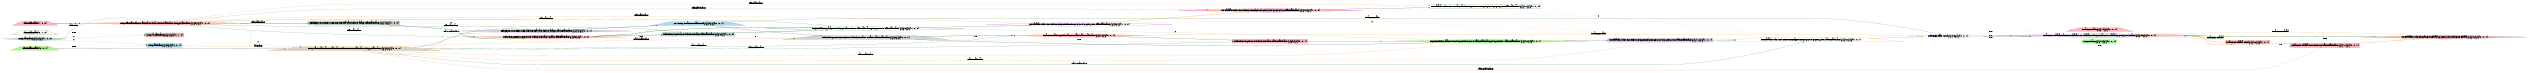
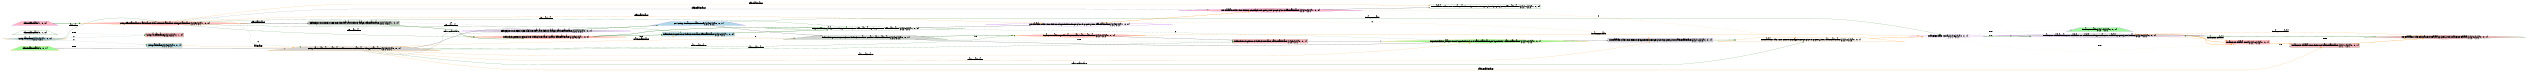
  digraph {
    rankdir=LR
    node [color=darkorange fillcolor=lightpink shape=diamond style=filled]
    edge [arrowhead=diamond color=darkgreen style=bold]
    n1 [fillcolor=palegreen label="_segmentDeletionManager.removeSegmentsFromStore(realtimeTableName,getSegmentsFor(realtimeTableName))@@@10@@@['0', '0', '1']"]
    n2 [color=purple fillcolor=lightgrey label="ZKMetadataProvider.removeResourceSegmentsFromPropertyStore(_propertyStore,realtimeTableName)@@@11@@@['0', '0', '1']" shape=note]
    n3 [fillcolor=white label="ZKMetadataProvider.removeResourceConfigFromPropertyStore(_propertyStore,realtimeTableName)@@@12@@@['0', '0', '1']" shape=trapezium]
    n4 [color=purple label="deleteOfflineTable['1', '0', '0']" shape=trapezium]
    n5 [label="String offlineTableName = TableNameBuilder.OFFLINE.tableNameWithType(tableName)@@@3@@@['1', '0', '0']"]
    n6 [color=darkgreen fillcolor=white label="ZKMetadataProvider.removeInstancePartitionAssignmentFromPropertyStore(_propertyStore,offlineTableName)@@@11@@@['1', '0', '0']" shape=note]
    n7 [fillcolor=lightgrey label="String realtimeTableName = TableNameBuilder.REALTIME.tableNameWithType(tableName)@@@3@@@['0', '0', '1']" shape=trapezium]
    n8 [color=purple fillcolor=white label="ZKMetadataProvider.removeResourceSegmentsFromPropertyStore(_propertyStore,offlineTableName)@@@9@@@['1', '0', '0']"]
    n9 [color=purple label="ZKMetadataProvider.removeResourceConfigFromPropertyStore(_propertyStore,offlineTableName)@@@10@@@['1', '0', '0']"]
    n10 [fillcolor=lightblue label="_helixAdmin.dropResource(_helixClusterName,offlineTableName)@@@6@@@['1', '0', '0']" shape=note]
    n11 [color=darkgreen fillcolor=white label="_segmentDeletionManager.removeSegmentsFromStore(offlineTableName,getSegmentsFor(offlineTableName))@@@8@@@['1', '0', '0']"]
    n12 [color=darkgreen fillcolor=lightgrey label="HelixHelper.removeResourceFromBrokerIdealState(_helixZkManager,offlineTableName)@@@4@@@['1', '0', '0']" shape=note]
    n13 [label="_helixAdmin.getResourcesInCluster(_helixClusterName).contains(offlineTableName)@@@5@@@['1', '0', '0']"]
    n14 [fillcolor=lightblue label="String tableName@@@2@@@['1', '0', '0']"]
    n15 [color=darkgreen label="String rawTableName@@@2@@@['0', '1', '0']" shape=note]
    n16 [fillcolor=lightblue label="String tableName@@@2@@@['0', '0', '1']" shape=note]
    n17 [color=darkgreen label="_helixAdmin.dropResource(_helixClusterName,realtimeTableName)@@@8@@@['0', '0', '1']" shape=note]
    n18 [color=purple fillcolor=lightblue label="Set<String> instancesForTable = null@@@5@@@['0', '0', '1']" shape=trapezium]
    n19 [color=purple fillcolor=white label="instancesForTable != null@@@13@@@['0', '0', '1']"]
    n20 [color=darkgreen fillcolor=lightgrey label="_helixAdmin.getResourcesInCluster(_helixClusterName).contains(realtimeTableName)@@@6@@@['0', '0', '1']" shape=trapezium]
    n21 [color=purple fillcolor=lightgrey label="InstanceZKMetadata instanceZKMetadata = ZKMetadataProvider.getInstanceZKMetadata(_propertyStore,instance)@@@15@@@['0', '0', '1']"]
-   n22 [fillcolor=palegreen label="String instance@@@14@@@['0', '0', '1']" shape=note]
    n23 [label="instanceZKMetadata != null@@@16@@@['0', '0', '1']" shape=note]
-   n24 [color=purple label="instancesForTable@@@14@@@['0', '0', '1']" shape=trapezium]
+   n24 [color=purple fillcolor=palegreen label="instancesForTable@@@14@@@['0', '0', '1']" shape=trapezium]
    n25 [label="instancesForTable = getAllInstancesForTable(realtimeTableName)@@@7@@@['0', '0', '1']"]
    n26 [color=darkgreen label="instanceZKMetadata.removeResource(realtimeTableName)@@@17@@@['0', '0', '1']" shape=note]
    n27 [color=darkgreen label="ZKMetadataProvider.setInstanceZKMetadata(_propertyStore,instanceZKMetadata)@@@18@@@['0', '0', '1']"]
    n28 [color=purple fillcolor=lightgrey label="HelixHelper.removeResourceFromBrokerIdealState(_helixZkManager,realtimeTableName)@@@4@@@['0', '0', '1']"]
    n29 [color=darkgreen fillcolor=white label="deleteOfflineTable['0', '1', '0']" shape=trapezium]
    n30 [fillcolor=palegreen label="deleteRealtimeTable['0', '0', '1']" shape=trapezium]
    n1 -> n2 [color=gray40]
    n2 -> n3 [arrowhead=box]
    n3 -> n19 [arrowhead=box color=darkorange]
    n4 -> n5 [arrowhead=box]
    n5 -> n6 [color=darkorange label=offlineTableName style=solid]
    n5 -> n7 [label=0 style=dashed]
    n5 -> n8 [arrowhead=box color=darkorange label=offlineTableName style=solid]
    n5 -> n9 [arrowhead=box color=gray40 label=offlineTableName style=solid]
    n5 -> n10 [arrowhead=dot label=offlineTableName style=solid]
    n5 -> n11 [arrowhead=box label=offlineTableName style=solid]
    n5 -> n12 [color=gray40]
    n5 -> n12 [color=gray40 label=offlineTableName style=solid]
    n5 -> n13 [arrowhead=box label=offlineTableName style=solid]
    n7 -> n1 [arrowhead=box color=darkorange label=realtimeTableName style=solid]
    n7 -> n2 [arrowhead=dot color=darkorange label=realtimeTableName style=solid]
    n7 -> n3 [label=realtimeTableName style=solid]
    n7 -> n17 [arrowhead=box label=realtimeTableName style=solid]
    n7 -> n20 [color=darkorange label=realtimeTableName style=solid]
    n7 -> n25 [arrowhead=box label=realtimeTableName style=solid]
    n7 -> n26 [arrowhead=box color=darkorange label=realtimeTableName style=solid]
    n7 -> n28 [color=gray40 label=realtimeTableName style=solid]
    n7 -> n28 [arrowhead=dot color=gray40]
    n8 -> n2 [arrowhead=box color=darkorange label=0 style=dashed]
    n8 -> n9 [color=darkorange]
    n9 -> n3 [arrowhead=box color=darkorange label=0 style=dashed]
    n9 -> n6 [color=gray40]
    n10 -> n11
    n10 -> n20 [arrowhead=box color=gray40 label=0 style=dashed]
    n11 -> n1 [label=0 style=dashed]
    n11 -> n8 [arrowhead=box color=gray40]
    n12 -> n13 [arrowhead=dot]
    n12 -> n28 [color=gray40 label=0 style=dashed]
    n13 -> n10 [arrowhead=box]
    n13 -> n10 [arrowhead=dot color=darkorange label=true style=dotted]
    n13 -> n11 [arrowhead=box]
    n14 -> n5 [label=tableName style=solid]
    n14 -> n15 [label=0 style=dashed]
    n14 -> n16 [label=0 style=dashed]
    n16 -> n7 [color=darkorange label=tableName style=solid]
    n17 -> n1 [arrowhead=dot color=gray40]
    n18 -> n19 [arrowhead=box label=instancesForTable style=solid]
    n18 -> n20 [arrowhead=dot color=gray40]
    n19 -> n21 [arrowhead=dot label=true style=dotted]
    n19 -> n21
-   n19 -> n22 [arrowhead=dot color=gray40 label=true style=dotted]
    n19 -> n23 [arrowhead=dot color=darkorange label=true style=dotted]
    n19 -> n24 [color=gray40 label=true style=dotted]
    n20 -> n1 [arrowhead=dot color=gray40]
    n20 -> n17 [arrowhead=box label=true style=dotted]
    n20 -> n25
    n20 -> n25 [arrowhead=dot color=darkorange label=true style=dotted]
    n21 -> n23 [arrowhead=box color=darkorange]
    n21 -> n23 [color=darkorange label=instanceZKMetadata style=solid]
    n21 -> n27 [arrowhead=dot color=darkorange label=instanceZKMetadata style=solid]
    n23 -> n21 [color=darkorange]
    n23 -> n26 [color=darkorange]
    n23 -> n26 [color=gray40 label=true style=dotted]
    n23 -> n27 [arrowhead=box color=darkorange label=true style=dotted]
    n25 -> n17 [color=gray40]
    n25 -> n19 [arrowhead=dot color=darkorange label=instancesForTable style=solid]
    n26 -> n27 [arrowhead=dot color=darkorange]
    n27 -> n21
    n28 -> n18 [arrowhead=dot]
    n29 -> n15 [arrowhead=dot label=true style=dotted]
    n30 -> n7 [arrowhead=dot color=gray40]
    n30 -> n16 [arrowhead=box color=gray40 label=true style=dotted]
  }
